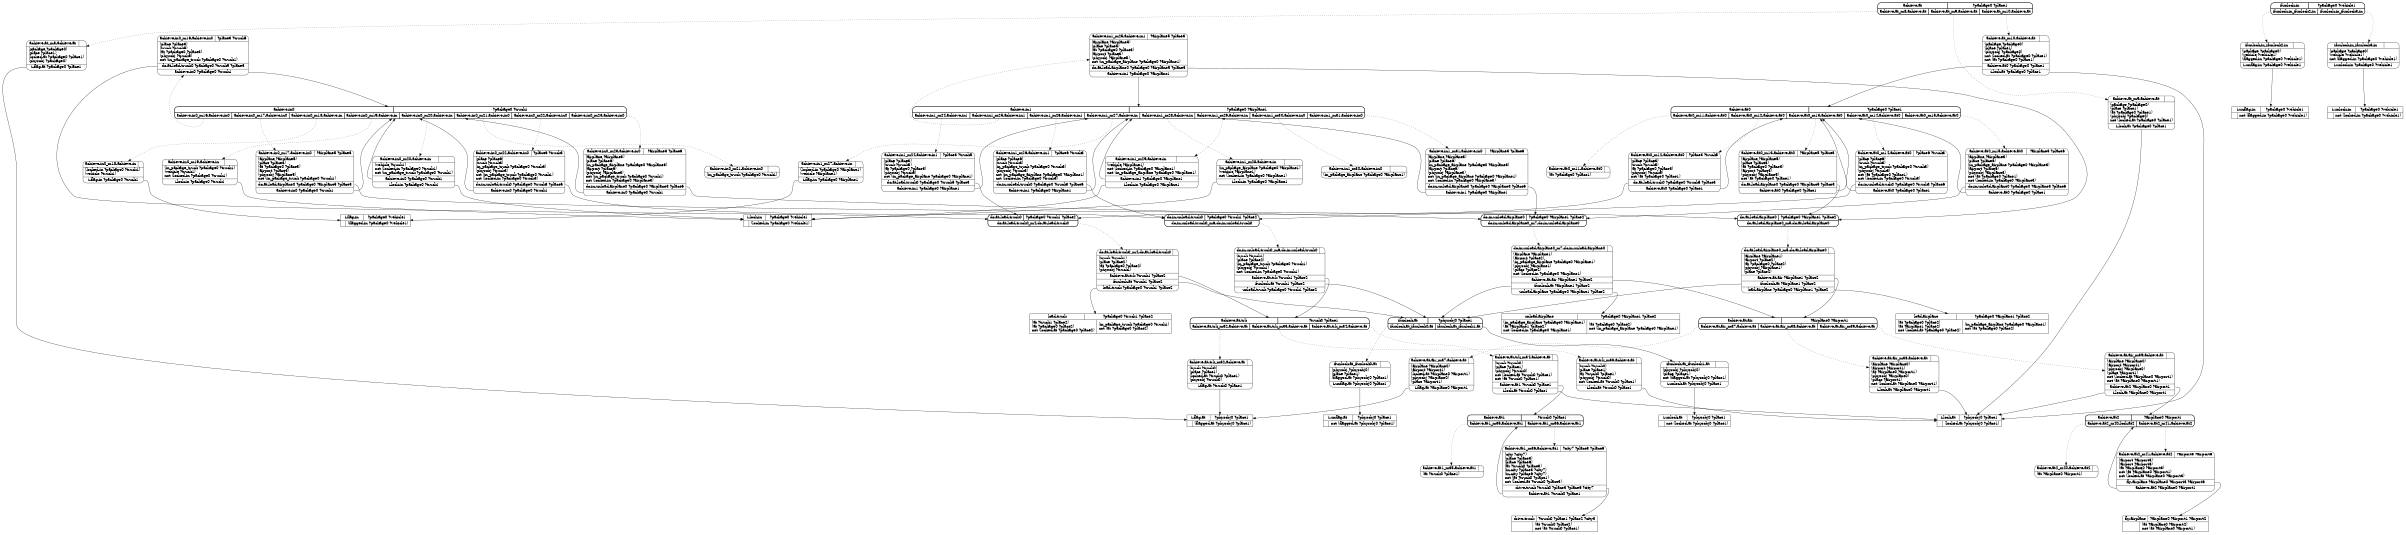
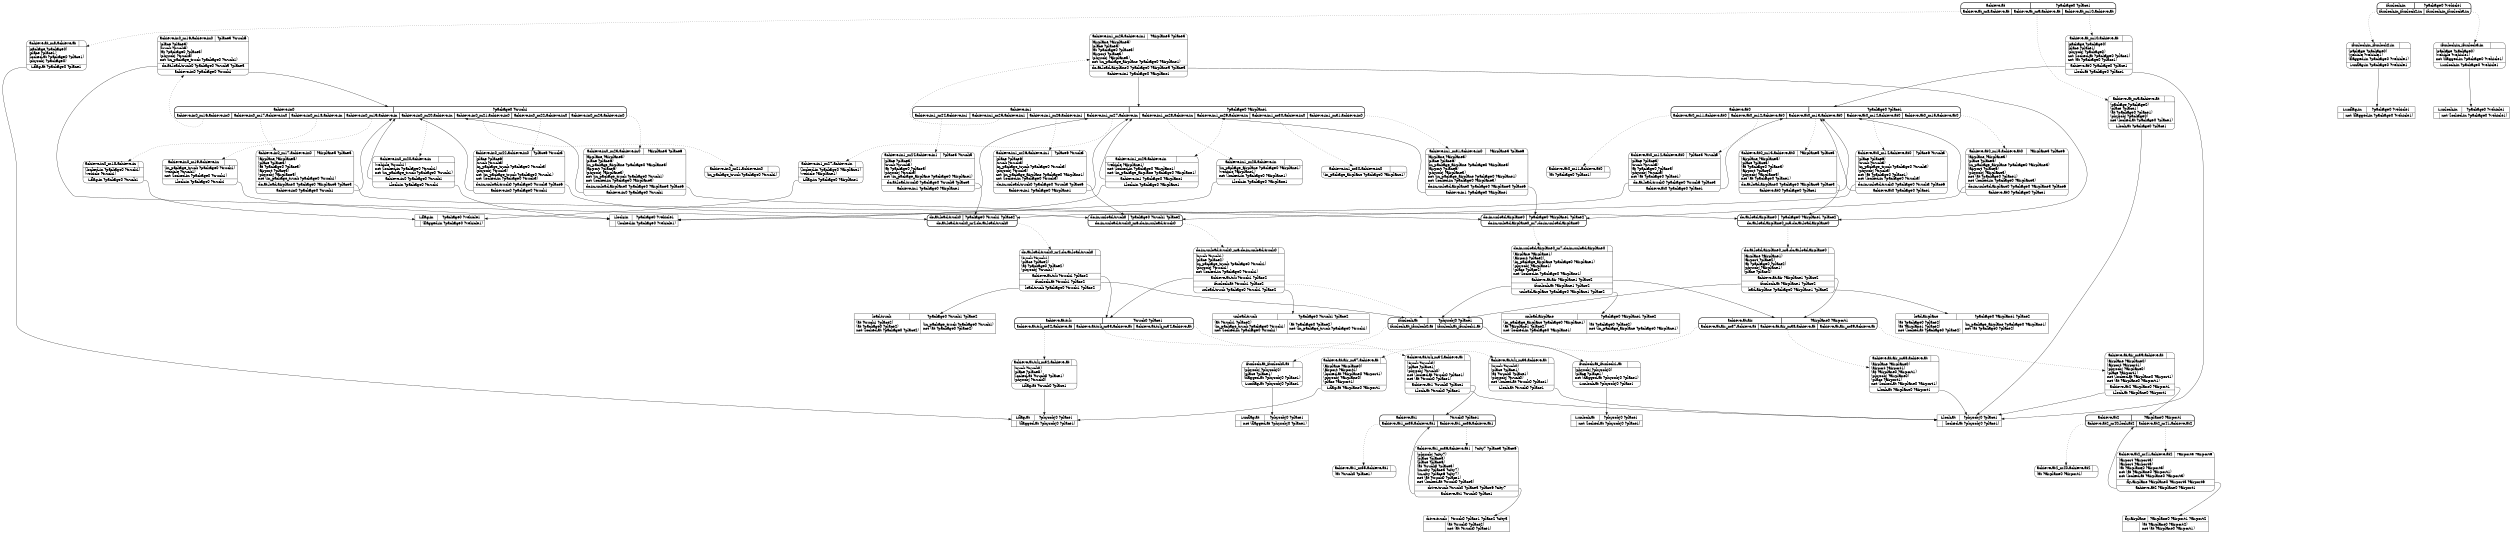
  digraph {
    nodesep=1
    ranksep=1
    node [shape=Mrecord]
    edge [tailport=n0]
    n1 [label="{{load-truck|?package0 ?truck1 ?place2}|{(at ?truck1 ?place2)\l(at ?package0 ?place2)\lnot (locked-at ?package0 ?place2)\l|(in_package_truck ?package0 ?truck1)\lnot (at ?package0 ?place2)\l}}" shape=record]
    n2 [label="{{load-airplane|?package0 ?airplane1 ?place2}|{(at ?package0 ?place2)\l(at ?airplane1 ?place2)\lnot (locked-at ?package0 ?place2)\l|(in_package_airplane ?package0 ?airplane1)\lnot (at ?package0 ?place2)\l}}" shape=record]
+   n3 [label="{{unload-truck|?package0 ?truck1 ?place2}|{(at ?truck1 ?place2)\l(in_package_truck ?package0 ?truck1)\lnot (locked-in ?package0 ?truck1)\l|(at ?package0 ?place2)\lnot (in_package_truck ?package0 ?truck1)\l}}" shape=record]
    n4 [label="{{unload-airplane|?package0 ?airplane1 ?place2}|{(in_package_airplane ?package0 ?airplane1)\l(at ?airplane1 ?place2)\lnot (locked-in ?package0 ?airplane1)\l|(at ?package0 ?place2)\lnot (in_package_airplane ?package0 ?airplane1)\l}}" shape=record]
    n5 [label="{{drive-truck|?truck0 ?place1 ?place2 ?city3}|{|(at ?truck0 ?place2)\lnot (at ?truck0 ?place1)\l}}" shape=record]
    n6 [label="{{fly-airplane|?airplane0 ?airport1 ?airport2}|{|(at ?airplane0 ?airport2)\lnot (at ?airplane0 ?airport1)\l}}" shape=record]
    n7 [label="{{i-lock-at|?physobj0 ?place1}|{|(locked-at ?physobj0 ?place1)\l}}" shape=record]
    n8 [label="{{i-unlock-at|?physobj0 ?place1}|{|not (locked-at ?physobj0 ?place1)\l}}" shape=record]
    n9 [label="{{i-flag-at|?physobj0 ?place1}|{|(flagged-at ?physobj0 ?place1)\l}}" shape=record]
    n10 [label="{{i-unflag-at|?physobj0 ?place1}|{|not (flagged-at ?physobj0 ?place1)\l}}" shape=record]
    n11 [label="{{i-lock-in|?package0 ?vehicle1}|{|(locked-in ?package0 ?vehicle1)\l}}" shape=record]
    n12 [label="{{i-unlock-in|?package0 ?vehicle1}|{|not (locked-in ?package0 ?vehicle1)\l}}" shape=record]
    n13 [label="{{i-flag-in|?package0 ?vehicle1}|{|(flagged-in ?package0 ?vehicle1)\l}}" shape=record]
    n14 [label="{{i-unflag-in|?package0 ?vehicle1}|{|not (flagged-in ?package0 ?vehicle1)\l}}" shape=record]
    n15 [label="{{ifunlock-at|?physobj0 ?place1}|{<n0>ifunlock-at_ifunlock0-at|<n1>ifunlock-at_ifunlock1-at}}" style=bold]
    n16 [label="{{ifunlock-at_ifunlock0-at|}|(physobj ?physobj0)\l(place ?place1)\l(flagged-at ?physobj0 ?place1)\l|<n0>i-unflag-at ?physobj0 ?place1}"]
    n17 [label="{{ifunlock-at_ifunlock1-at|}|(physobj ?physobj0)\l(place ?place1)\lnot (flagged-at ?physobj0 ?place1)\l|<n0>i-unlock-at ?physobj0 ?place1}"]
    n18 [label="{{ifunlock-in|?package0 ?vehicle1}|{<n0>ifunlock-in_ifunlock2-in|<n1>ifunlock-in_ifunlock3-in}}" style=bold]
    n19 [label="{{ifunlock-in_ifunlock2-in|}|(package ?package0)\l(vehicle ?vehicle1)\l(flagged-in ?package0 ?vehicle1)\l|<n0>i-unflag-in ?package0 ?vehicle1}"]
    n20 [label="{{ifunlock-in_ifunlock3-in|}|(package ?package0)\l(vehicle ?vehicle1)\lnot (flagged-in ?package0 ?vehicle1)\l|<n0>i-unlock-in ?package0 ?vehicle1}"]
    n21 [label="{{do-at-load-truck0|?package0 ?truck1 ?place2}|{<n0>do-at-load-truck0_m4-do-at-load-truck0}}" style=bold]
    n22 [label="{{do-at-load-truck0_m4-do-at-load-truck0|}|(truck ?truck1)\l(place ?place2)\l(at ?package0 ?place2)\l(physobj ?truck1)\l|<n0>achieve-at-trk ?truck1 ?place2|<n1>ifunlock-at ?truck1 ?place2|<n2>load-truck ?package0 ?truck1 ?place2}"]
    n23 [label="{{achieve-at-trk|?truck0 ?place1}|{<n0>achieve-at-trk_m32-achieve-at|<n1>achieve-at-trk_m33-achieve-at|<n2>achieve-at-trk_m34-achieve-at}}" style=bold]
-   n24 [label="{{achieve-at-trk_m32-achieve-at|}|(truck ?truck0)\l(place ?place1)\l(locked-at ?truck0 ?place1)\l(physobj ?truck0)\l|<n0>i-flag-at ?truck0 ?place1}"]
+   n24 [label="{{achieve-at-trk_m32-achieve-at|}|(truck ?truck0)\l(place ?place8)\l(locked-at ?truck0 ?place1)\l(physobj ?truck0)\l|<n0>i-flag-at ?truck0 ?place1}"]
    n25 [label="{{achieve-at-trk_m33-achieve-at|}|(truck ?truck0)\l(place ?place1)\l(at ?truck0 ?place1)\l(physobj ?truck0)\lnot (locked-at ?truck0 ?place1)\l|<n0>i-lock-at ?truck0 ?place1}"]
    n26 [label="{{achieve-at-trk_m34-achieve-at|}|(truck ?truck0)\l(place ?place1)\l(physobj ?truck0)\lnot (locked-at ?truck0 ?place1)\lnot (at ?truck0 ?place1)\l|<n0>achieve-at1 ?truck0 ?place1|<n1>i-lock-at ?truck0 ?place1}"]
    n27 [label="{{achieve-at1|?truck0 ?place1}|{<n0>achieve-at1_m35-achieve-at1|<n1>achieve-at1_m36-achieve-at1}}" style=bold]
    n28 [label="{{do-at-load-airplane0|?package0 ?airplane1 ?place2}|{<n0>do-at-load-airplane0_m5-do-at-load-airplane0}}" style=bold]
    n29 [label="{{do-at-load-airplane0_m5-do-at-load-airplane0|}|(airplane ?airplane1)\l(airport ?place2)\l(at ?package0 ?place2)\l(physobj ?airplane1)\l(place ?place2)\l|<n0>achieve-at-air ?airplane1 ?place2|<n1>ifunlock-at ?airplane1 ?place2|<n2>load-airplane ?package0 ?airplane1 ?place2}"]
    n30 [label="{{achieve-at-air|?airplane0 ?airport1}|{<n0>achieve-at-air_m37-achieve-at|<n1>achieve-at-air_m38-achieve-at|<n2>achieve-at-air_m39-achieve-at}}" style=bold]
    n31 [label="{{achieve-at-air_m37-achieve-at|}|(airplane ?airplane0)\l(airport ?airport1)\l(locked-at ?airplane0 ?airport1)\l(physobj ?airplane0)\l(place ?airport1)\l|<n0>i-flag-at ?airplane0 ?airport1}"]
    n32 [label="{{achieve-at-air_m38-achieve-at|}|(airplane ?airplane0)\l(airport ?airport1)\l(at ?airplane0 ?airport1)\l(physobj ?airplane0)\l(place ?airport1)\lnot (locked-at ?airplane0 ?airport1)\l|<n0>i-lock-at ?airplane0 ?airport1}"]
    n33 [label="{{achieve-at-air_m39-achieve-at|}|(airplane ?airplane0)\l(airport ?airport1)\l(physobj ?airplane0)\l(place ?airport1)\lnot (locked-at ?airplane0 ?airport1)\lnot (at ?airplane0 ?airport1)\l|<n0>achieve-at2 ?airplane0 ?airport1|<n1>i-lock-at ?airplane0 ?airport1}"]
    n34 [label="{{achieve-at2|?airplane0 ?airport1}|{<n0>achieve-at2_m40-lock-at2|<n1>achieve-at2_m41-achieve-at2}}" style=bold]
    n35 [label="{{do-in-unload-truck0|?package0 ?truck1 ?place2}|{<n0>do-in-unload-truck0_m6-do-in-unload-truck0}}" style=bold]
    n36 [label="{{do-in-unload-truck0_m6-do-in-unload-truck0|}|(truck ?truck1)\l(place ?place2)\l(in_package_truck ?package0 ?truck1)\l(physobj ?truck1)\lnot (locked-in ?package0 ?truck1)\l|<n0>achieve-at-trk ?truck1 ?place2|<n1>ifunlock-at ?truck1 ?place2|<n2>unload-truck ?package0 ?truck1 ?place2}"]
    n37 [label="{{do-in-unload-airplane0|?package0 ?airplane1 ?place2}|{<n0>do-in-unload-airplane0_m7-do-in-unload-airplane0}}" style=bold]
    n38 [label="{{do-in-unload-airplane0_m7-do-in-unload-airplane0|}|(airplane ?airplane1)\l(airport ?place2)\l(in_package_airplane ?package0 ?airplane1)\l(physobj ?airplane1)\l(place ?place2)\lnot (locked-in ?package0 ?airplane1)\l|<n0>achieve-at-air ?airplane1 ?place2|<n1>ifunlock-at ?airplane1 ?place2|<n2>unload-airplane ?package0 ?airplane1 ?place2}"]
    n39 [label="{{achieve-at|?package0 ?place1}|{<n0>achieve-at_m8-achieve-at|<n1>achieve-at_m9-achieve-at|<n2>achieve-at_m10-achieve-at}}" style=bold]
    n40 [label="{{achieve-at_m8-achieve-at|}|(package ?package0)\l(place ?place1)\l(locked-at ?package0 ?place1)\l(physobj ?package0)\l|<n0>i-flag-at ?package0 ?place1}"]
    n41 [label="{{achieve-at_m9-achieve-at|}|(package ?package0)\l(place ?place1)\l(at ?package0 ?place1)\l(physobj ?package0)\lnot (locked-at ?package0 ?place1)\l|<n0>i-lock-at ?package0 ?place1}"]
    n42 [label="{{achieve-at_m10-achieve-at|}|(package ?package0)\l(place ?place1)\l(physobj ?package0)\lnot (locked-at ?package0 ?place1)\lnot (at ?package0 ?place1)\l|<n0>achieve-at0 ?package0 ?place1|<n1>i-lock-at ?package0 ?place1}"]
    n43 [label="{{achieve-at0|?package0 ?place1}|{<n0>achieve-at0_m11-achieve-at0|<n1>achieve-at0_m12-achieve-at0|<n2>achieve-at0_m13-achieve-at0|<n3>achieve-at0_m14-achieve-at0|<n4>achieve-at0_m15-achieve-at0}}" style=bold]
    n44 [label="{{achieve-at0_m11-achieve-at0|}|(at ?package0 ?place1)\l}"]
    n45 [label="{{achieve-at0_m12-achieve-at0|?place3 ?truck5}|(place ?place3)\l(truck ?truck5)\l(at ?package0 ?place3)\l(physobj ?truck5)\lnot (at ?package0 ?place1)\l|<n0>do-at-load-truck0 ?package0 ?truck5 ?place3|<n1>achieve-at0 ?package0 ?place1}"]
    n46 [label="{{achieve-at0_m13-achieve-at0|?airplane5 ?place3}|(airplane ?airplane5)\l(place ?place3)\l(at ?package0 ?place3)\l(airport ?place3)\l(physobj ?airplane5)\lnot (at ?package0 ?place1)\l|<n0>do-at-load-airplane0 ?package0 ?airplane5 ?place3|<n1>achieve-at0 ?package0 ?place1}"]
    n47 [label="{{achieve-at0_m14-achieve-at0|?place6 ?truck3}|(place ?place6)\l(truck ?truck3)\l(in_package_truck ?package0 ?truck3)\l(physobj ?truck3)\lnot (at ?package0 ?place1)\lnot (locked-in ?package0 ?truck3)\l|<n0>do-in-unload-truck0 ?package0 ?truck3 ?place6|<n1>achieve-at0 ?package0 ?place1}"]
    n48 [label="{{achieve-at0_m15-achieve-at0|?airplane3 ?place6}|(airplane ?airplane3)\l(place ?place6)\l(in_package_airplane ?package0 ?airplane3)\l(airport ?place6)\l(physobj ?airplane3)\lnot (at ?package0 ?place1)\lnot (locked-in ?package0 ?airplane3)\l|<n0>do-in-unload-airplane0 ?package0 ?airplane3 ?place6|<n1>achieve-at0 ?package0 ?place1}"]
    n49 [label="{{achieve-in0|?package0 ?truck1}|{<n0>achieve-in0_m16-achieve-in0|<n1>achieve-in0_m17-achieve-in0|<n2>achieve-in0_m18-achieve-in|<n3>achieve-in0_m19-achieve-in|<n4>achieve-in0_m20-achieve-in|<n5>achieve-in0_m21-achieve-in0|<n6>achieve-in0_m22-achieve-in0|<n7>achieve-in0_m23-achieve-in0}}" style=bold]
    n50 [label="{{achieve-in0_m16-achieve-in0|?place3 ?truck5}|(place ?place3)\l(truck ?truck5)\l(at ?package0 ?place3)\l(physobj ?truck5)\lnot (in_package_truck ?package0 ?truck1)\l|<n0>do-at-load-truck0 ?package0 ?truck5 ?place3|<n1>achieve-in0 ?package0 ?truck1}"]
    n51 [label="{{achieve-in0_m17-achieve-in0|?airplane5 ?place3}|(airplane ?airplane5)\l(place ?place3)\l(at ?package0 ?place3)\l(airport ?place3)\l(physobj ?airplane5)\lnot (in_package_truck ?package0 ?truck1)\l|<n0>do-at-load-airplane0 ?package0 ?airplane5 ?place3|<n1>achieve-in0 ?package0 ?truck1}"]
    n52 [label="{{achieve-in0_m18-achieve-in|}|(locked-in ?package0 ?truck1)\l(vehicle ?truck1)\l|<n0>i-flag-in ?package0 ?truck1}"]
    n53 [label="{{achieve-in0_m19-achieve-in|}|(in_package_truck ?package0 ?truck1)\l(vehicle ?truck1)\lnot (locked-in ?package0 ?truck1)\l|<n0>i-lock-in ?package0 ?truck1}"]
    n54 [label="{{achieve-in0_m20-achieve-in|}|(vehicle ?truck1)\lnot (locked-in ?package0 ?truck1)\lnot (in_package_truck ?package0 ?truck1)\l|<n0>achieve-in0 ?package0 ?truck1|<n1>i-lock-in ?package0 ?truck1}"]
    n55 [label="{{achieve-in0_m21-achieve-in0|}|(in_package_truck ?package0 ?truck1)\l}"]
    n56 [label="{{achieve-in0_m22-achieve-in0|?place6 ?truck3}|(place ?place6)\l(truck ?truck3)\l(in_package_truck ?package0 ?truck3)\l(physobj ?truck3)\lnot (in_package_truck ?package0 ?truck1)\lnot (locked-in ?package0 ?truck3)\l|<n0>do-in-unload-truck0 ?package0 ?truck3 ?place6|<n1>achieve-in0 ?package0 ?truck1}"]
    n57 [label="{{achieve-in0_m23-achieve-in0|?airplane3 ?place6}|(airplane ?airplane3)\l(place ?place6)\l(in_package_airplane ?package0 ?airplane3)\l(airport ?place6)\l(physobj ?airplane3)\lnot (in_package_truck ?package0 ?truck1)\lnot (locked-in ?package0 ?airplane3)\l|<n0>do-in-unload-airplane0 ?package0 ?airplane3 ?place6|<n1>achieve-in0 ?package0 ?truck1}"]
    n58 [label="{{achieve-in1|?package0 ?airplane1}|{<n0>achieve-in1_m24-achieve-in1|<n1>achieve-in1_m25-achieve-in1|<n2>achieve-in1_m26-achieve-in1|<n3>achieve-in1_m27-achieve-in|<n4>achieve-in1_m28-achieve-in|<n5>achieve-in1_m29-achieve-in|<n6>achieve-in1_m30-achieve-in0|<n7>achieve-in1_m31-achieve-in0}}" style=bold]
    n59 [label="{{achieve-in1_m24-achieve-in1|?place3 ?truck5}|(place ?place3)\l(truck ?truck5)\l(at ?package0 ?place3)\l(physobj ?truck5)\lnot (in_package_airplane ?package0 ?airplane1)\l|<n0>do-at-load-truck0 ?package0 ?truck5 ?place3|<n1>achieve-in1 ?package0 ?airplane1}"]
    n60 [label="{{achieve-in1_m25-achieve-in1|?airplane5 ?place3}|(airplane ?airplane5)\l(place ?place3)\l(at ?package0 ?place3)\l(airport ?place3)\l(physobj ?airplane5)\lnot (in_package_airplane ?package0 ?airplane1)\l|<n0>do-at-load-airplane0 ?package0 ?airplane5 ?place3|<n1>achieve-in1 ?package0 ?airplane1}"]
    n61 [label="{{achieve-in1_m26-achieve-in1|?place6 ?truck3}|(place ?place6)\l(truck ?truck3)\l(in_package_truck ?package0 ?truck3)\l(physobj ?truck3)\lnot (in_package_airplane ?package0 ?airplane1)\lnot (locked-in ?package0 ?truck3)\l|<n0>do-in-unload-truck0 ?package0 ?truck3 ?place6|<n1>achieve-in1 ?package0 ?airplane1}"]
    n62 [label="{{achieve-in1_m27-achieve-in|}|(locked-in ?package0 ?airplane1)\l(vehicle ?airplane1)\l|<n0>i-flag-in ?package0 ?airplane1}"]
    n63 [label="{{achieve-in1_m28-achieve-in|}|(in_package_airplane ?package0 ?airplane1)\l(vehicle ?airplane1)\lnot (locked-in ?package0 ?airplane1)\l|<n0>i-lock-in ?package0 ?airplane1}"]
    n64 [label="{{achieve-in1_m29-achieve-in|}|(vehicle ?airplane1)\lnot (locked-in ?package0 ?airplane1)\lnot (in_package_airplane ?package0 ?airplane1)\l|<n0>achieve-in1 ?package0 ?airplane1|<n1>i-lock-in ?package0 ?airplane1}"]
    n65 [label="{{achieve-in1_m30-achieve-in0|}|(in_package_airplane ?package0 ?airplane1)\l}"]
    n66 [label="{{achieve-in1_m31-achieve-in0|?airplane3 ?place6}|(airplane ?airplane3)\l(place ?place6)\l(in_package_airplane ?package0 ?airplane3)\l(airport ?place6)\l(physobj ?airplane3)\lnot (in_package_airplane ?package0 ?airplane1)\lnot (locked-in ?package0 ?airplane3)\l|<n0>do-in-unload-airplane0 ?package0 ?airplane3 ?place6|<n1>achieve-in1 ?package0 ?airplane1}"]
    n67 [label="{{achieve-at1_m35-achieve-at1|}|(at ?truck0 ?place1)\l}"]
-   n68 [label="{{achieve-at1_m36-achieve-at1|?city7 ?place3 ?place6}|(city ?city7)\l(place ?place3)\l(place ?place6)\l(at ?truck0 ?place3)\l(in-city ?place3 ?city7)\l(in-city ?place6 ?city7)\lnot (at ?truck0 ?place1)\lnot (locked-at ?truck0 ?place3)\l|<n0>drive-truck ?truck0 ?place3 ?place6 ?city7|<n1>achieve-at1 ?truck0 ?place1}"]
+   n68 [label="{{achieve-at1_m36-achieve-at1|?city7 ?place3 ?place6}|(physobj ?city7)\l(place ?place3)\l(place ?place6)\l(at ?truck0 ?place3)\l(in-city ?place3 ?city7)\l(in-city ?place6 ?city7)\lnot (at ?truck0 ?place1)\lnot (locked-at ?truck0 ?place3)\l|<n0>drive-truck ?truck0 ?place3 ?place6 ?city7|<n1>achieve-at1 ?truck0 ?place1}"]
    n69 [label="{{achieve-at2_m40-achieve-at2|}|(at ?airplane0 ?airport1)\l}"]
    n70 [label="{{achieve-at2_m41-achieve-at2|?airport3 ?airport6}|(airport ?airport3)\l(airport ?airport6)\l(at ?airplane0 ?airport3)\lnot (at ?airplane0 ?airport1)\lnot (locked-at ?airplane0 ?airport3)\l|<n0>fly-airplane ?airplane0 ?airport3 ?airport6|<n1>achieve-at2 ?airplane0 ?airport1}"]
    n15 -> n16 [style=dotted]
    n15 -> n17 [style=solid tailport=n1]
    n16 -> n10
    n17 -> n8
    n18 -> n19 [style=dotted]
    n18 -> n20 [style=dotted tailport=n1]
    n19 -> n14
    n20 -> n12
    n21 -> n22 [style=dotted]
    n22 -> n1 [tailport=n2]
    n22 -> n15 [tailport=n1]
    n22 -> n23
    n23 -> n24 [style=dotted]
    n23 -> n25 [style=dotted tailport=n1]
    n23 -> n26 [style=dotted tailport=n2]
    n24 -> n9
    n25 -> n7
    n26 -> n7 [tailport=n1]
    n26 -> n27
    n27 -> n67 [style=dotted]
    n27 -> n68 [style=dotted tailport=n1]
    n28 -> n29 [style=dotted]
    n29 -> n2 [tailport=n2]
    n29 -> n15 [tailport=n1]
    n29 -> n30
    n30 -> n31 [style=dotted]
    n30 -> n32 [style=dotted tailport=n1]
    n30 -> n33 [style=dotted tailport=n2]
    n31 -> n9
    n32 -> n7
    n33 -> n7 [tailport=n1]
    n33 -> n34
    n34 -> n69 [style=dotted]
    n34 -> n70 [style=dotted tailport=n1]
    n35 -> n36 [style=dotted]
-   n36 -> n15 [tailport=n1]
+   n36 -> n3 [tailport=n2]
+   n36 -> n15 [tailport=n1 style=dotted]
    n36 -> n23
    n37 -> n38 [style=dotted]
    n38 -> n4 [tailport=n2]
    n38 -> n15 [tailport=n1]
    n38 -> n30
    n39 -> n40 [style=dotted]
    n39 -> n41 [style=dotted tailport=n1]
    n39 -> n42 [style=dotted tailport=n2]
    n40 -> n9
    n41 -> n7
    n42 -> n7 [tailport=n1]
    n42 -> n43
    n43 -> n44 [style=dotted]
    n43 -> n45 [style=dotted tailport=n1]
    n43 -> n46 [style=dotted tailport=n2]
    n43 -> n47 [style=dotted tailport=n3]
    n43 -> n48 [style=dotted tailport=n4]
    n45 -> n21
    n45 -> n43 [tailport=n1]
    n46 -> n28
    n46 -> n43 [tailport=n1]
    n47 -> n35
    n47 -> n43 [tailport=n1]
    n48 -> n37
    n48 -> n43 [tailport=n1]
    n49 -> n50 [style=dotted]
    n49 -> n51 [style=dotted tailport=n1]
    n49 -> n52 [style=dotted tailport=n2]
    n49 -> n53 [style=dotted tailport=n3]
    n49 -> n54 [style=dotted tailport=n4]
    n49 -> n55 [style=dotted tailport=n5]
    n49 -> n56 [style=dotted tailport=n6]
    n49 -> n57 [style=dotted tailport=n7]
    n50 -> n21
    n50 -> n49 [tailport=n1]
    n51 -> n28
    n51 -> n49 [tailport=n1]
    n52 -> n13
    n53 -> n11
    n54 -> n11 [tailport=n1]
    n54 -> n49
    n56 -> n35
    n56 -> n49 [tailport=n1]
    n57 -> n37
    n57 -> n49 [tailport=n1]
    n58 -> n59 [style=dotted]
    n58 -> n60 [style=dotted tailport=n1]
    n58 -> n61 [style=dotted tailport=n2]
    n58 -> n62 [style=dotted tailport=n3]
    n58 -> n63 [style=dotted tailport=n4]
    n58 -> n64 [style=dotted tailport=n5]
    n58 -> n65 [style=dotted tailport=n6]
    n58 -> n66 [style=dotted tailport=n7]
    n59 -> n21
    n59 -> n58 [tailport=n1]
    n60 -> n28
    n60 -> n58 [tailport=n1]
    n61 -> n35
    n61 -> n58 [tailport=n1]
    n62 -> n13
    n63 -> n11
    n64 -> n11 [tailport=n1]
    n64 -> n58
    n66 -> n37
    n66 -> n58 [tailport=n1]
    n68 -> n5
    n68 -> n27 [tailport=n1]
    n70 -> n6
    n70 -> n34 [tailport=n1]
  }
